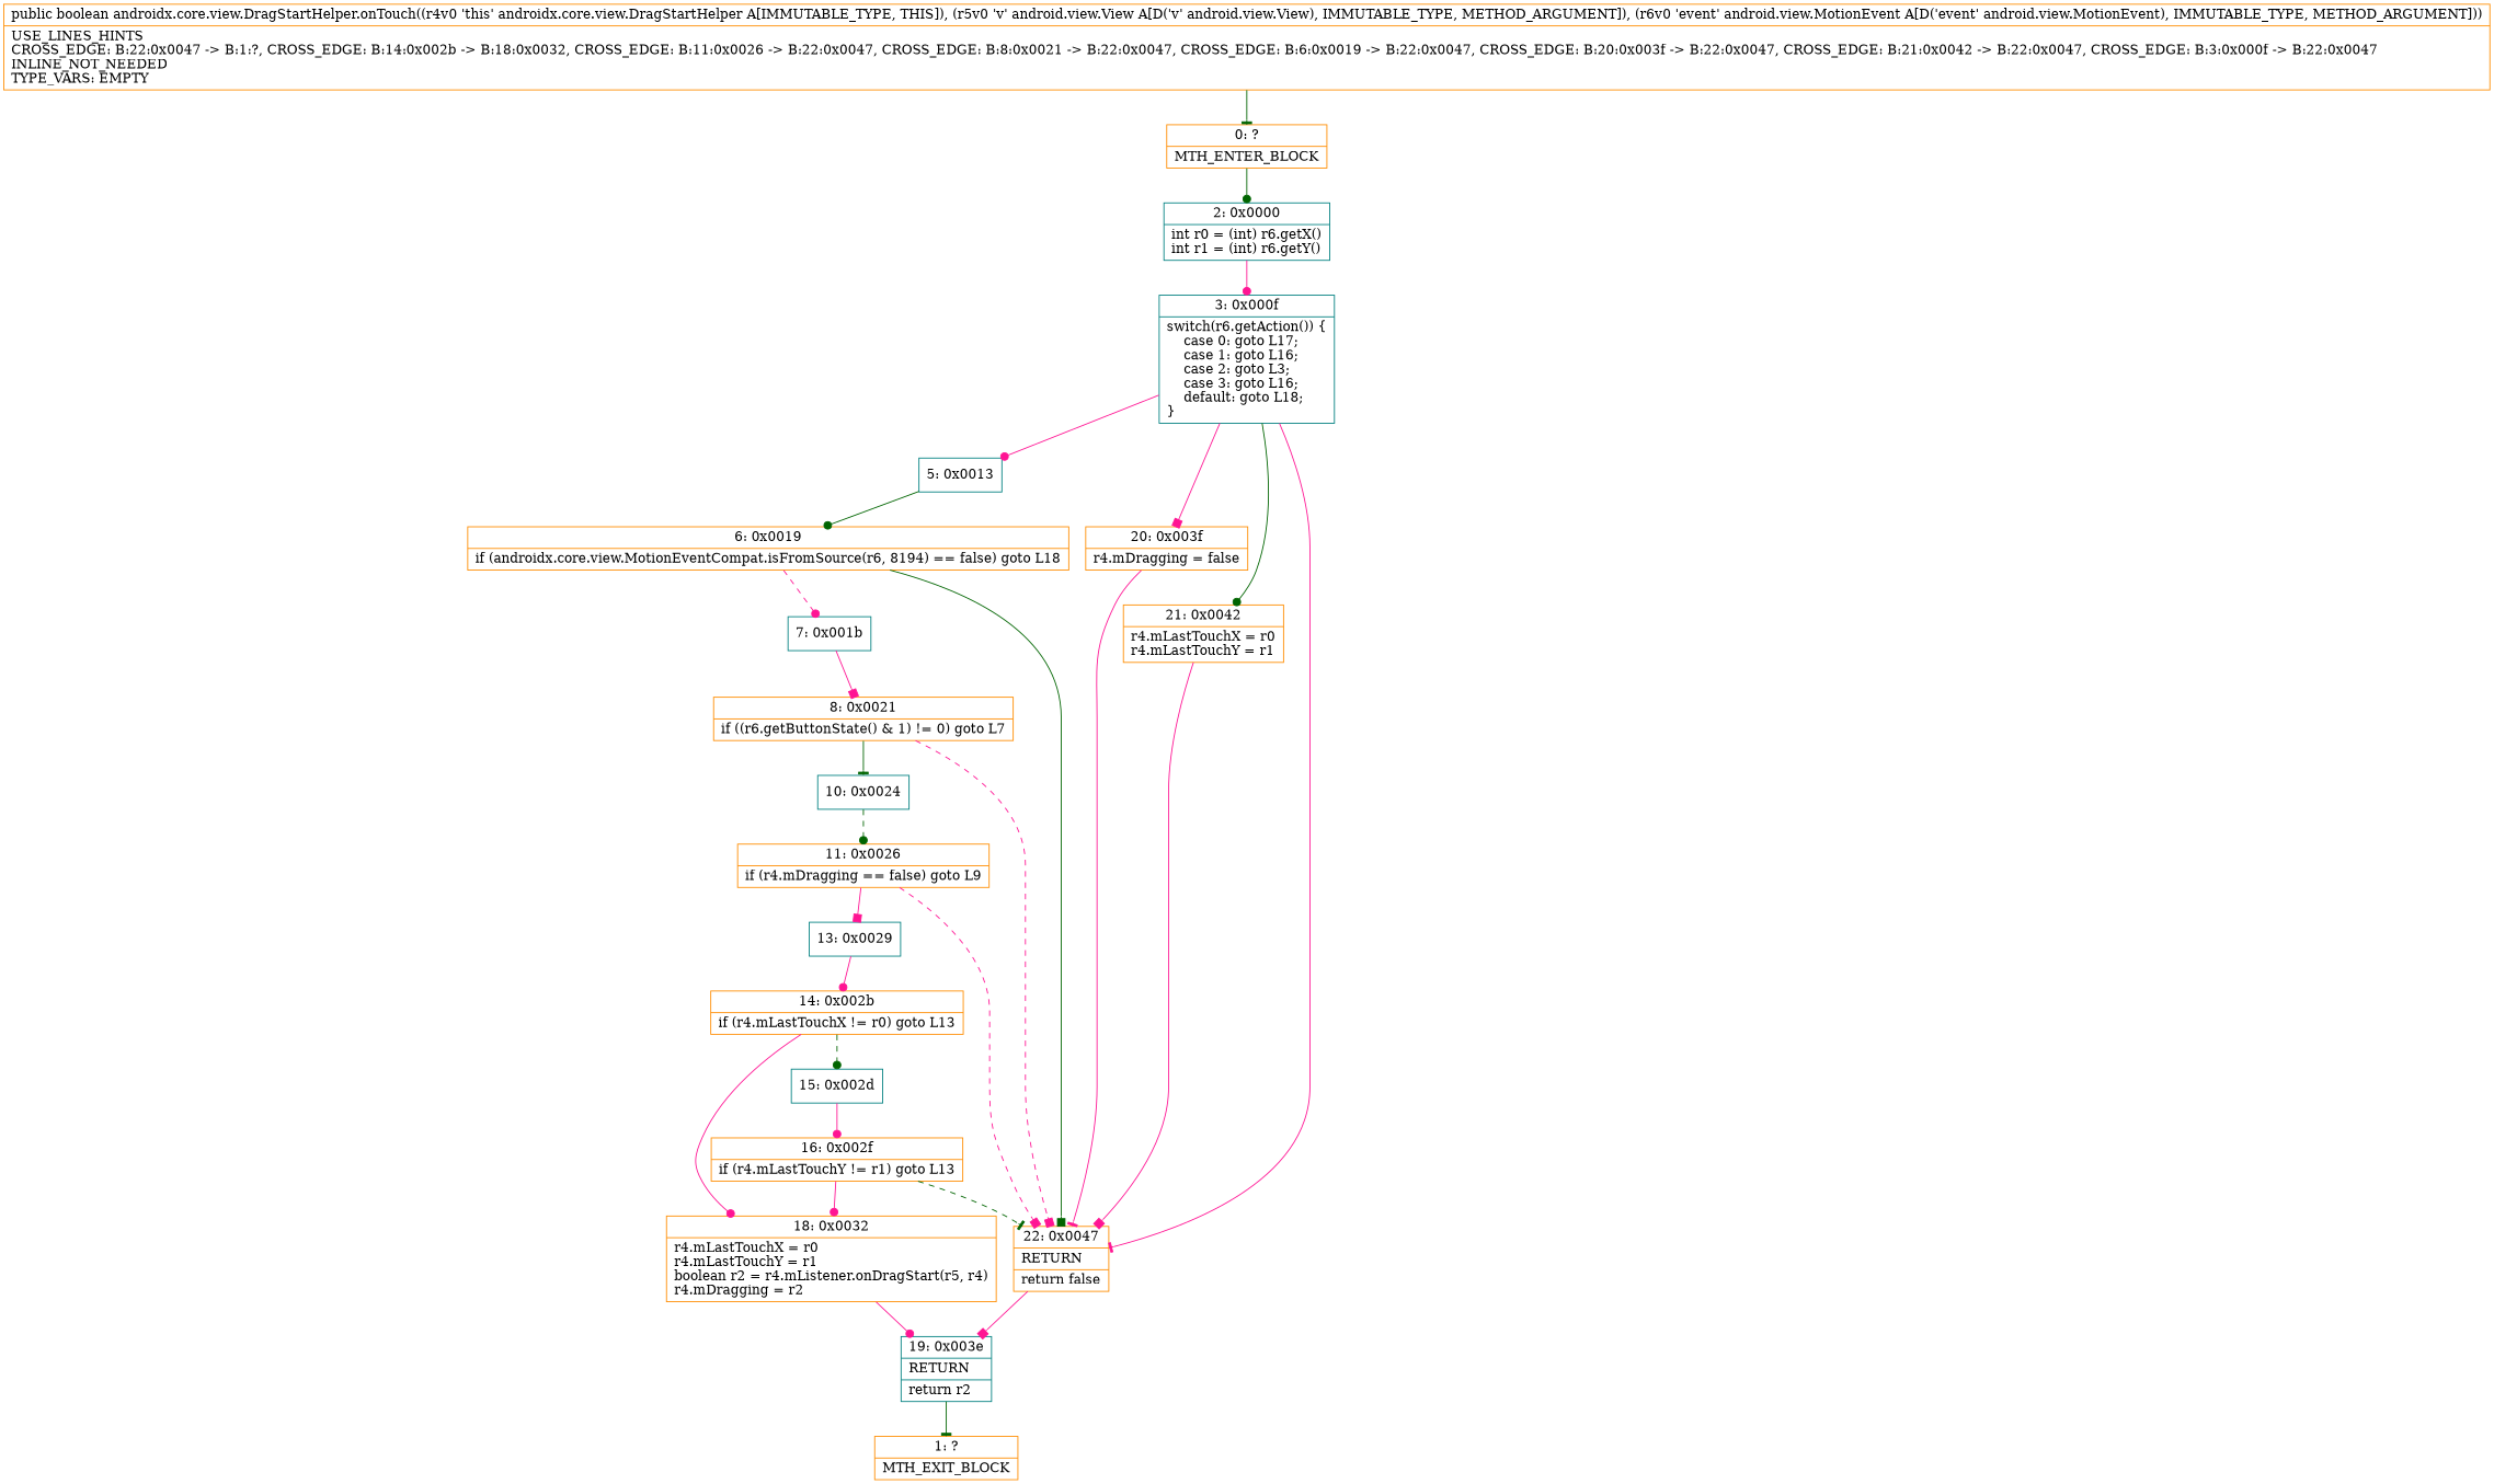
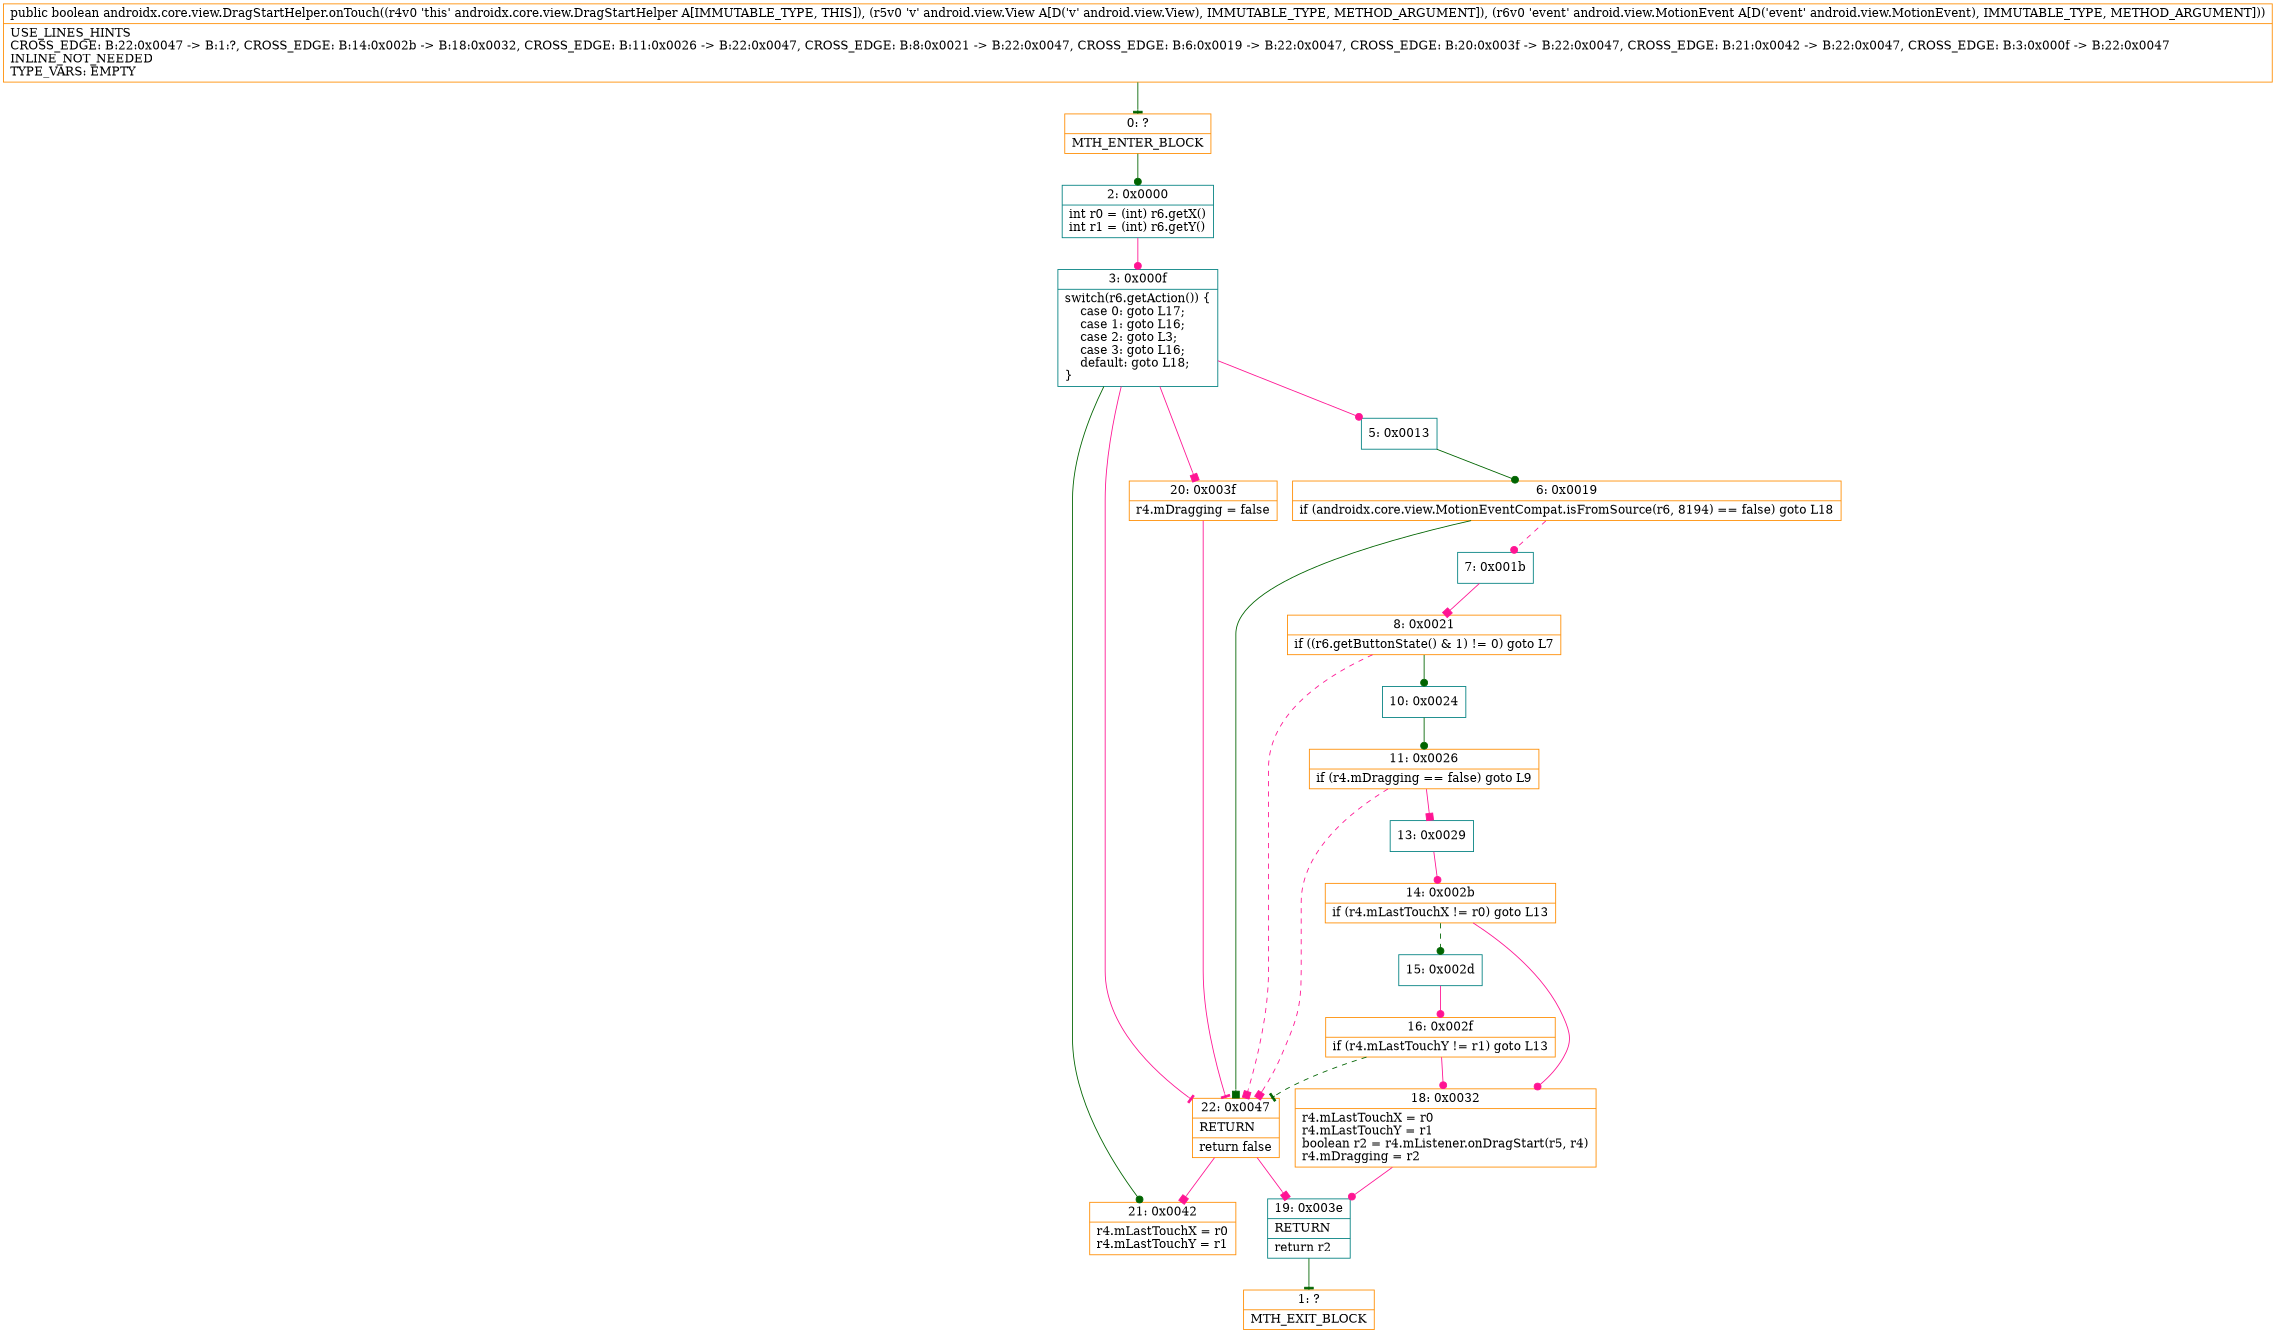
  digraph {
    node [color=darkorange shape=record]
    edge [arrowhead=dot color=deeppink]
    n1 [label="{0\:\ ?|MTH_ENTER_BLOCK\l}"]
    n2 [color=teal label="{2\:\ 0x0000|int r0 = (int) r6.getX()\lint r1 = (int) r6.getY()\l}"]
    n3 [color=teal label="{3\:\ 0x000f|switch(r6.getAction()) \{\l    case 0: goto L17;\l    case 1: goto L16;\l    case 2: goto L3;\l    case 3: goto L16;\l    default: goto L18;\l\}\l}"]
    n4 [color=teal label="{5\:\ 0x0013}"]
    n5 [label="{20\:\ 0x003f|r4.mDragging = false\l}"]
    n6 [label="{21\:\ 0x0042|r4.mLastTouchX = r0\lr4.mLastTouchY = r1\l}"]
    n7 [label="{22\:\ 0x0047|RETURN\l|return false\l}"]
    n8 [label="{6\:\ 0x0019|if (androidx.core.view.MotionEventCompat.isFromSource(r6, 8194) == false) goto L18\l}"]
    n9 [color=teal label="{19\:\ 0x003e|RETURN\l|return r2\l}"]
    n10 [color=teal label="{7\:\ 0x001b}"]
    n11 [label="{8\:\ 0x0021|if ((r6.getButtonState() & 1) != 0) goto L7\l}"]
    n12 [color=teal label="{10\:\ 0x0024}"]
    n13 [label="{11\:\ 0x0026|if (r4.mDragging == false) goto L9\l}"]
    n14 [color=teal label="{13\:\ 0x0029}"]
    n15 [label="{14\:\ 0x002b|if (r4.mLastTouchX != r0) goto L13\l}"]
    n16 [color=teal label="{15\:\ 0x002d}"]
    n17 [label="{18\:\ 0x0032|r4.mLastTouchX = r0\lr4.mLastTouchY = r1\lboolean r2 = r4.mListener.onDragStart(r5, r4)\lr4.mDragging = r2\l}"]
    n18 [label="{16\:\ 0x002f|if (r4.mLastTouchY != r1) goto L13\l}"]
    n19 [label="{1\:\ ?|MTH_EXIT_BLOCK\l}"]
    n20 [label="{public boolean androidx.core.view.DragStartHelper.onTouch((r4v0 'this' androidx.core.view.DragStartHelper A[IMMUTABLE_TYPE, THIS]), (r5v0 'v' android.view.View A[D('v' android.view.View), IMMUTABLE_TYPE, METHOD_ARGUMENT]), (r6v0 'event' android.view.MotionEvent A[D('event' android.view.MotionEvent), IMMUTABLE_TYPE, METHOD_ARGUMENT]))  | USE_LINES_HINTS\lCROSS_EDGE: B:22:0x0047 \-\> B:1:?, CROSS_EDGE: B:14:0x002b \-\> B:18:0x0032, CROSS_EDGE: B:11:0x0026 \-\> B:22:0x0047, CROSS_EDGE: B:8:0x0021 \-\> B:22:0x0047, CROSS_EDGE: B:6:0x0019 \-\> B:22:0x0047, CROSS_EDGE: B:20:0x003f \-\> B:22:0x0047, CROSS_EDGE: B:21:0x0042 \-\> B:22:0x0047, CROSS_EDGE: B:3:0x000f \-\> B:22:0x0047\lINLINE_NOT_NEEDED\lTYPE_VARS: EMPTY\l}"]
    n1 -> n2 [color=darkgreen]
    n2 -> n3
    n3 -> n4
    n3 -> n5 [arrowhead=box]
    n3 -> n6 [color=darkgreen]
    n3 -> n7 [arrowhead=tee]
    n4 -> n8 [color=darkgreen]
    n5 -> n7 [arrowhead=tee]
-   n6 -> n7 [arrowhead=box]
+   n7 -> n6 [arrowhead=box]
    n7 -> n9 [arrowhead=box]
    n8 -> n7 [arrowhead=box color=darkgreen]
    n8 -> n10 [style=dashed]
    n9 -> n19 [arrowhead=tee color=darkgreen]
    n10 -> n11 [arrowhead=box]
    n11 -> n7 [arrowhead=box style=dashed]
-   n11 -> n12 [arrowhead=tee color=darkgreen]
-   n12 -> n13 [color=darkgreen style=dashed]
+   n11 -> n12 [color=darkgreen]
+   n12 -> n13 [color=darkgreen]
    n13 -> n7 [arrowhead=box style=dashed]
    n13 -> n14 [arrowhead=box]
    n14 -> n15
    n15 -> n16 [color=darkgreen style=dashed]
    n15 -> n17
    n16 -> n18
    n17 -> n9
    n18 -> n7 [arrowhead=tee color=darkgreen style=dashed]
    n18 -> n17
    n20 -> n1 [arrowhead=tee color=darkgreen]
  }
